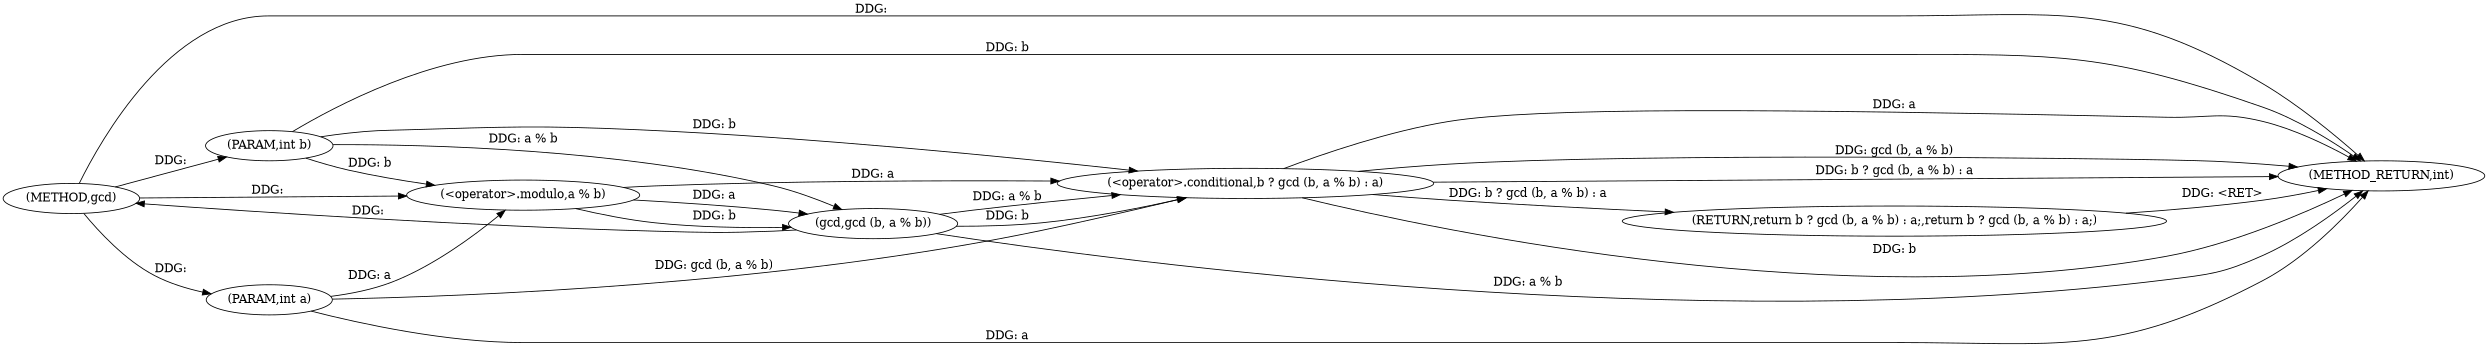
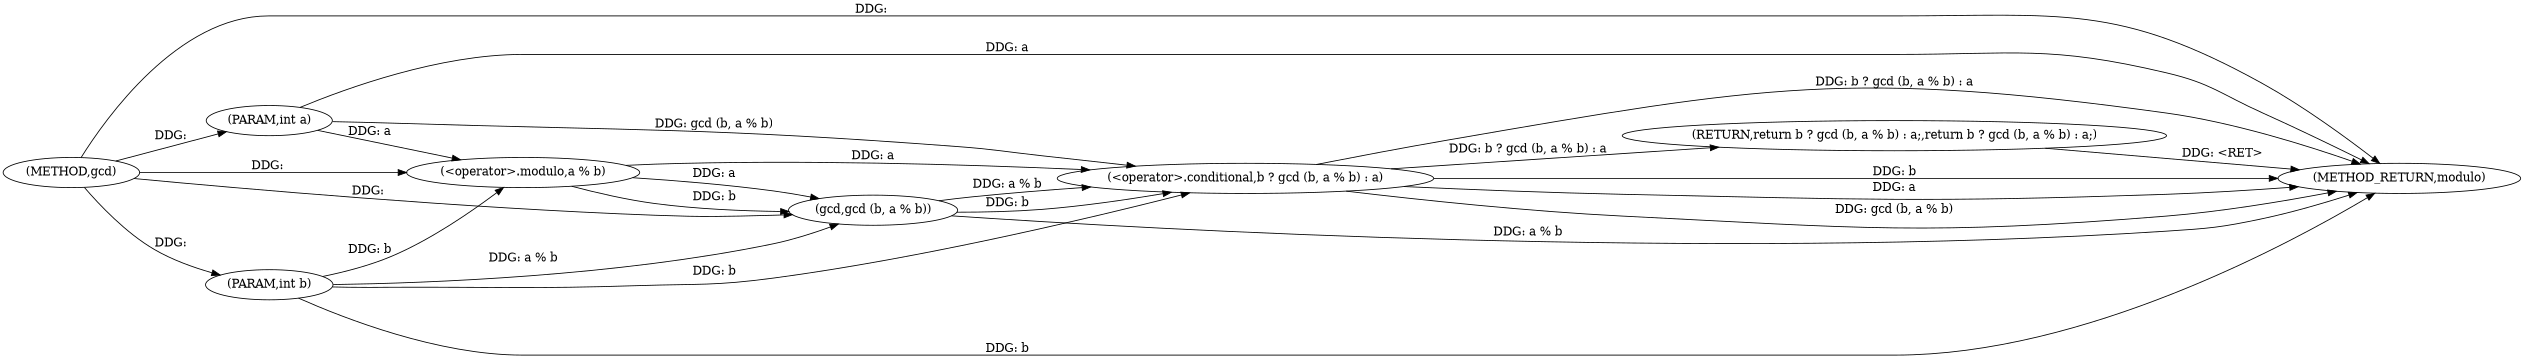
  digraph {
    rankdir=LR
    n1 [label="(METHOD,gcd)"]
    n2 [label="(PARAM,int a)"]
    n3 [label="(PARAM,int b)"]
    n4 [label="(gcd,gcd (b, a % b))"]
    n5 [label="(<operator>.modulo,a % b)"]
-   n6 [label="(METHOD_RETURN,int)"]
+   n6 [label="(METHOD_RETURN,modulo)"]
    n7 [label="(<operator>.conditional,b ? gcd (b, a % b) : a)"]
    n8 [label="(RETURN,return b ? gcd (b, a % b) : a;,return b ? gcd (b, a % b) : a;)"]
    n1 -> n2 [label="DDG: "]
    n1 -> n3 [label="DDG: "]
-   n4 -> n1 [label="DDG: "]
+   n1 -> n4 [label="DDG: "]
    n1 -> n5 [label="DDG: "]
    n1 -> n6 [label="DDG: "]
    n2 -> n5 [label="DDG: a"]
    n2 -> n6 [label="DDG: a"]
    n2 -> n7 [label="DDG: gcd (b, a % b)"]
    n3 -> n4 [label="DDG: a % b"]
    n3 -> n5 [label="DDG: b"]
    n3 -> n6 [label="DDG: b"]
    n3 -> n7 [label="DDG: b"]
    n4 -> n6 [label="DDG: a % b"]
    n4 -> n7 [label="DDG: b"]
    n4 -> n7 [label="DDG: a % b"]
    n5 -> n4 [label="DDG: b"]
    n5 -> n4 [label="DDG: a"]
    n5 -> n7 [label="DDG: a"]
    n7 -> n6 [label="DDG: b"]
    n7 -> n6 [label="DDG: a"]
    n7 -> n6 [label="DDG: gcd (b, a % b)"]
    n7 -> n6 [label="DDG: b ? gcd (b, a % b) : a"]
    n7 -> n8 [label="DDG: b ? gcd (b, a % b) : a"]
    n8 -> n6 [label="DDG: <RET>"]
  }
